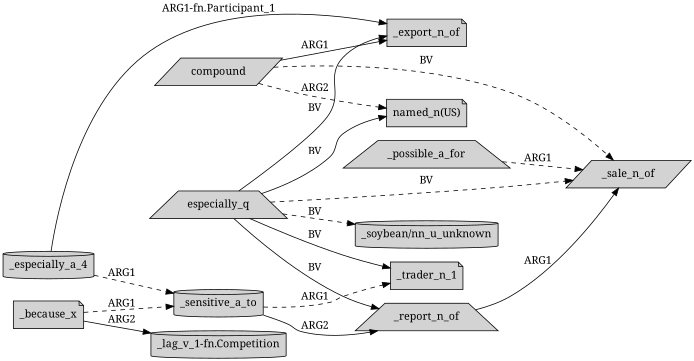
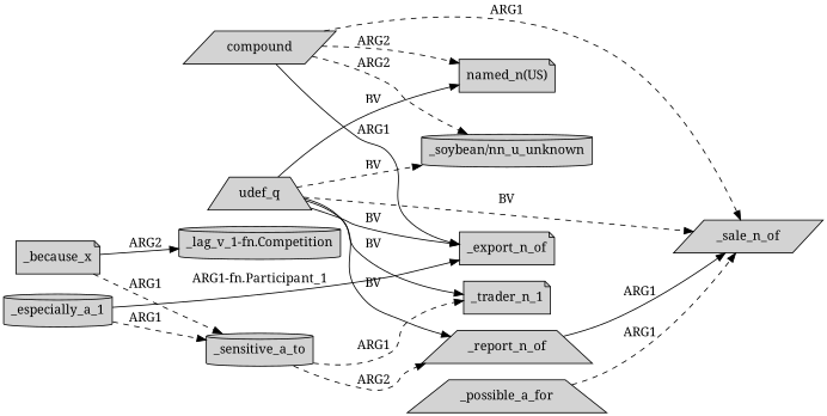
  digraph {
    fontname="Noto Serif"
    rankdir=LR
    node [fontname="Noto Serif" shape=note style=filled]
    edge [fontname="Noto Serif" style=solid]
-   udef_q [shape=trapezium label=especially_q]
+   udef_q [shape=trapezium]
    _export_n_of
    _sale_n_of [shape=parallelogram]
    _trader_n_1
    _report_n_of [shape=trapezium]
    "_soybean/nn_u_unknown" [shape=cylinder]
    "named_n(US)"
    _possible_a_for [shape=trapezium]
    "_lag_v_1-fn.Competition" [shape=cylinder]
    _sensitive_a_to [shape=cylinder]
    compound [shape=parallelogram]
    _because_x
-   _especially_a_1 [shape=cylinder label=_especially_a_4]
+   _especially_a_1 [shape=cylinder]
    udef_q -> _export_n_of [label=BV]
    udef_q -> _sale_n_of [label=BV style=dashed]
    udef_q -> _trader_n_1 [label=BV]
    udef_q -> _report_n_of [label=BV]
    udef_q -> "_soybean/nn_u_unknown" [label=BV style=dashed]
    udef_q -> "named_n(US)" [label=BV]
    _report_n_of -> _sale_n_of [label=ARG1]
    _possible_a_for -> _sale_n_of [label=ARG1 style=dashed]
    _sensitive_a_to -> _trader_n_1 [label=ARG1 style=dashed]
-   _sensitive_a_to -> _report_n_of [label=ARG2]
+   _sensitive_a_to -> _report_n_of [label=ARG2 style=dashed]
    compound -> _export_n_of [label=ARG1]
-   compound -> _sale_n_of [label=BV style=dashed]
+   compound -> _sale_n_of [label=ARG1 style=dashed]
+   compound -> "_soybean/nn_u_unknown" [label=ARG2 style=dashed]
    compound -> "named_n(US)" [label=ARG2 style=dashed]
    _because_x -> "_lag_v_1-fn.Competition" [label=ARG2]
    _because_x -> _sensitive_a_to [label=ARG1 style=dashed]
    _especially_a_1 -> _export_n_of [label="ARG1-fn.Participant_1"]
    _especially_a_1 -> _sensitive_a_to [label=ARG1 style=dashed]
  }
